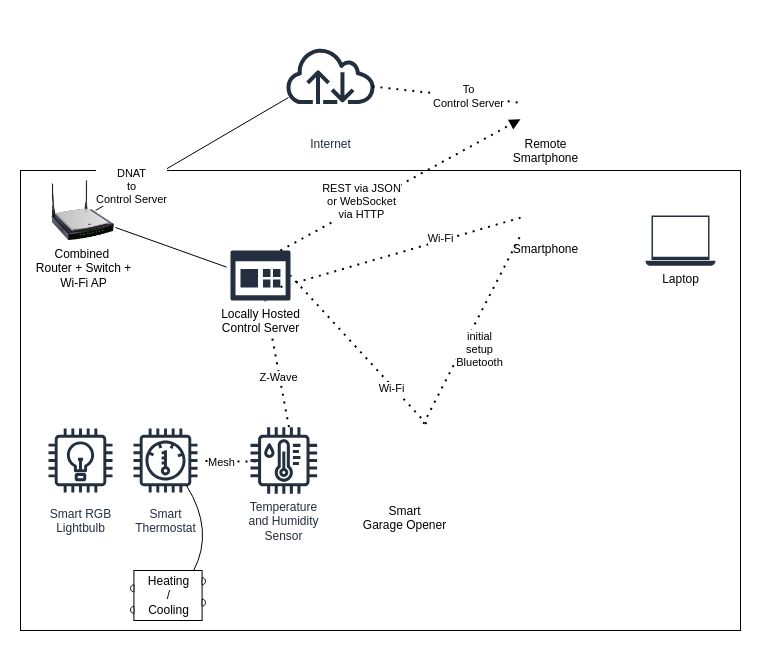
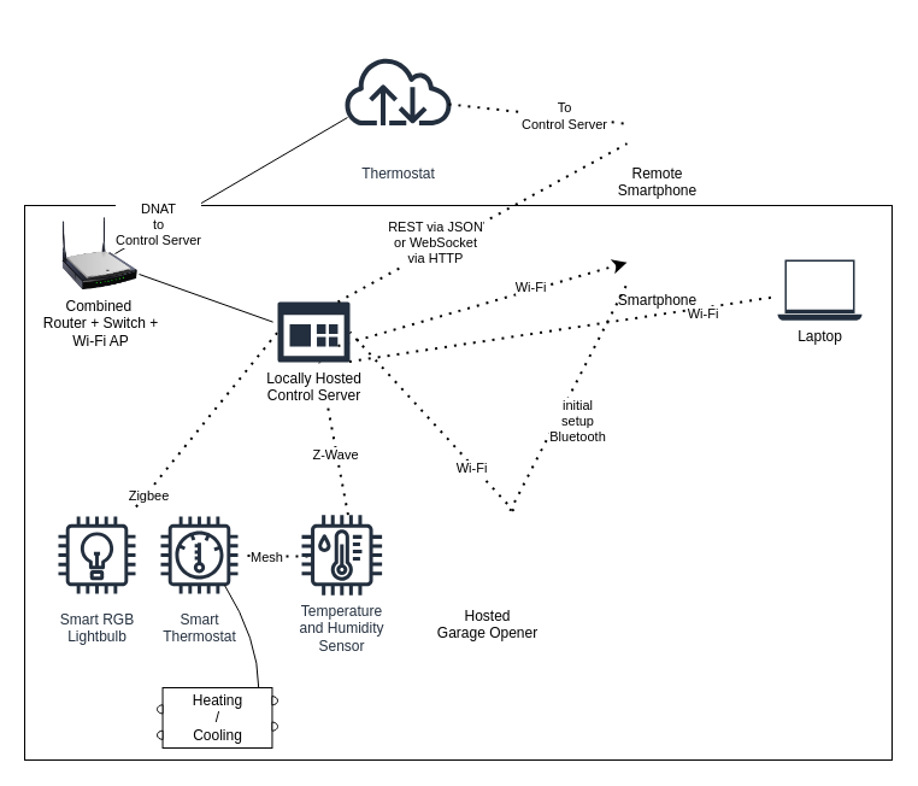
  <mxCell id="0" />
  <mxCell id="1" parent="0" />
- <mxCell id="2" value="Internet" style="sketch=0;outlineConnect=0;fontColor=#232F3E;gradientColor=none;strokeColor=#232F3E;fillColor=#ffffff;dashed=0;verticalLabelPosition=bottom;verticalAlign=top;align=center;html=1;fontSize=12;fontStyle=0;aspect=fixed;shape=mxgraph.aws4.resourceIcon;resIcon=mxgraph.aws4.internet;" vertex="1" parent="1"><mxGeometry x="275" y="20" width="110" height="110" as="geometry" /></mxCell>
+ <mxCell id="2" value="Thermostat" style="sketch=0;outlineConnect=0;fontColor=#232F3E;gradientColor=none;strokeColor=#232F3E;fillColor=#ffffff;dashed=0;verticalLabelPosition=bottom;verticalAlign=top;align=center;html=1;fontSize=12;fontStyle=0;aspect=fixed;shape=mxgraph.aws4.resourceIcon;resIcon=mxgraph.aws4.internet;" vertex="1" parent="1"><mxGeometry x="275" y="20" width="110" height="110" as="geometry" /></mxCell>
  <mxCell id="3" value="" style="rounded=0;whiteSpace=wrap;html=1;" vertex="1" parent="1"><mxGeometry x="20" y="170" width="720" height="460" as="geometry" /></mxCell>
  <mxCell id="4" value="Combined&amp;nbsp;&lt;br&gt;Router + Switch +&lt;br&gt;Wi-Fi AP" style="image;html=1;image=img/lib/clip_art/networking/Wireless_Router_N_128x128.png" vertex="1" parent="1"><mxGeometry x="40" y="180" width="85" height="60" as="geometry" /></mxCell>
  <mxCell id="5" value="" style="endArrow=none;html=1;rounded=0;" edge="1" parent="1"><mxGeometry width="50" height="50" relative="1" as="geometry"><mxPoint x="95" y="210" as="sourcePoint" /><mxPoint x="288" y="97" as="targetPoint" /></mxGeometry></mxCell>
  <mxCell id="6" value="DNAT&lt;br&gt;to&lt;div&gt;Control Server&lt;/div&gt;" style="edgeLabel;html=1;align=center;verticalAlign=middle;resizable=0;points=[];labelBackgroundColor=default;" vertex="1" connectable="0" parent="5"><mxGeometry x="-0.109" relative="1" as="geometry"><mxPoint x="-51" y="26" as="offset" /></mxGeometry></mxCell>
  <mxCell id="7" value="Smart RGB&lt;br&gt;Lightbulb" style="sketch=0;outlineConnect=0;fontColor=#232F3E;gradientColor=none;strokeColor=#232F3E;fillColor=#ffffff;dashed=0;verticalLabelPosition=bottom;verticalAlign=top;align=center;html=1;fontSize=12;fontStyle=0;aspect=fixed;shape=mxgraph.aws4.resourceIcon;resIcon=mxgraph.aws4.lightbulb;" vertex="1" parent="1"><mxGeometry x="40" y="420" width="80" height="80" as="geometry" /></mxCell>
  <mxCell id="8" value="Smartphone" style="shape=image;html=1;verticalAlign=top;verticalLabelPosition=bottom;labelBackgroundColor=#ffffff;imageAspect=0;aspect=fixed;image=https://cdn4.iconfinder.com/data/icons/essential-app-1/16/mobile-phone-smart-screen-128.png" vertex="1" parent="1"><mxGeometry x="520" y="185" width="50" height="50" as="geometry" /></mxCell>
  <mxCell id="9" value="Smart&lt;br&gt;Thermostat" style="sketch=0;outlineConnect=0;fontColor=#232F3E;gradientColor=none;strokeColor=#232F3E;fillColor=#ffffff;dashed=0;verticalLabelPosition=bottom;verticalAlign=top;align=center;html=1;fontSize=12;fontStyle=0;aspect=fixed;shape=mxgraph.aws4.resourceIcon;resIcon=mxgraph.aws4.thermostat;" vertex="1" parent="1"><mxGeometry x="125" y="420" width="80" height="80" as="geometry" /></mxCell>
- <mxCell id="10" value="Smart&lt;br&gt;Garage Opener" style="shape=image;html=1;verticalAlign=top;verticalLabelPosition=bottom;labelBackgroundColor=#ffffff;imageAspect=0;aspect=fixed;image=https://cdn3.iconfinder.com/data/icons/building-89/64/Garage-128.png;clipPath=inset(18.75% 1.56% 0% 0.78% round 5%);" vertex="1" parent="1"><mxGeometry x="360" y="423.39" width="88" height="73.216" as="geometry" /></mxCell>
+ <mxCell id="10" value="Hosted&lt;br&gt;Garage Opener" style="shape=image;html=1;verticalAlign=top;verticalLabelPosition=bottom;labelBackgroundColor=#ffffff;imageAspect=0;aspect=fixed;image=https://cdn3.iconfinder.com/data/icons/building-89/64/Garage-128.png;clipPath=inset(18.75% 1.56% 0% 0.78% round 5%);" vertex="1" parent="1"><mxGeometry x="360" y="423.39" width="88" height="73.216" as="geometry" /></mxCell>
  <mxCell id="11" value="Laptop" style="sketch=0;pointerEvents=1;shadow=0;dashed=0;html=1;strokeColor=none;fillColor=#232F3E;aspect=fixed;labelPosition=center;verticalLabelPosition=bottom;verticalAlign=top;align=center;outlineConnect=0;shape=mxgraph.vvd.laptop;" vertex="1" parent="1"><mxGeometry x="645" y="215" width="70" height="50.4" as="geometry" /></mxCell>
+ <mxCell id="12" value="" style="endArrow=none;dashed=1;html=1;dashPattern=1 3;strokeWidth=2;rounded=0;entryX=0;entryY=0.5;entryDx=0;entryDy=0;entryPerimeter=0;" edge="1" parent="1" source="7" target="31"><mxGeometry width="50" height="50" relative="1" as="geometry"><mxPoint x="70" y="410" as="sourcePoint" /><mxPoint x="120" y="360" as="targetPoint" /></mxGeometry></mxCell>
+ <mxCell id="13" value="Zigbee" style="edgeLabel;html=1;align=center;verticalAlign=middle;resizable=0;points=[];" vertex="1" connectable="0" parent="12"><mxGeometry x="-0.846" y="-2" relative="1" as="geometry"><mxPoint as="offset" /></mxGeometry></mxCell>
  <mxCell id="14" value="" style="endArrow=none;dashed=1;html=1;dashPattern=1 3;strokeWidth=2;rounded=0;exitX=0.75;exitY=0;exitDx=0;exitDy=0;entryX=1;entryY=0.5;entryDx=0;entryDy=0;entryPerimeter=0;" edge="1" parent="1" source="10" target="31"><mxGeometry width="50" height="50" relative="1" as="geometry"><mxPoint x="260" y="410" as="sourcePoint" /><mxPoint x="310" y="360" as="targetPoint" /></mxGeometry></mxCell>
  <mxCell id="15" value="Wi-Fi" style="edgeLabel;html=1;align=center;verticalAlign=middle;resizable=0;points=[];" vertex="1" connectable="0" parent="14"><mxGeometry x="-0.503" y="2" relative="1" as="geometry"><mxPoint as="offset" /></mxGeometry></mxCell>
  <mxCell id="16" value="" style="endArrow=none;html=1;rounded=0;entryX=-0.065;entryY=0.333;entryDx=0;entryDy=0;entryPerimeter=0;" edge="1" parent="1" target="31"><mxGeometry width="50" height="50" relative="1" as="geometry"><mxPoint x="115" y="227" as="sourcePoint" /><mxPoint x="200" y="230" as="targetPoint" /></mxGeometry></mxCell>
- <mxCell id="17" value="" style="endArrow=none;dashed=1;html=1;dashPattern=1 3;strokeWidth=2;rounded=0;exitX=0.833;exitY=0.73;exitDx=0;exitDy=0;exitPerimeter=0;" edge="1" parent="1" source="31" target="8"><mxGeometry width="50" height="50" relative="1" as="geometry"><mxPoint x="430" y="450" as="sourcePoint" /><mxPoint x="480" y="400" as="targetPoint" /></mxGeometry></mxCell>
+ <mxCell id="17" value="" style="endArrow=classic;dashed=1;html=1;dashPattern=1 3;strokeWidth=2;rounded=0;exitX=0.833;exitY=0.73;exitDx=0;exitDy=0;exitPerimeter=0;" edge="1" parent="1" source="31" target="8"><mxGeometry width="50" height="50" relative="1" as="geometry"><mxPoint x="430" y="450" as="sourcePoint" /><mxPoint x="480" y="400" as="targetPoint" /></mxGeometry></mxCell>
  <mxCell id="18" value="Wi-Fi" style="edgeLabel;html=1;align=center;verticalAlign=middle;resizable=0;points=[];" vertex="1" connectable="0" parent="17"><mxGeometry x="0.333" y="3" relative="1" as="geometry"><mxPoint as="offset" /></mxGeometry></mxCell>
- <mxCell id="21" value="Heating&lt;br&gt;/&lt;div&gt;Cooling&lt;/div&gt;" style="shape=mxgraph.pid.vessels.vessel_(semi-tube_heating-cooling_coil);html=1;pointerEvents=1;align=center;verticalLabelPosition=middle;verticalAlign=middle;dashed=0;labelPosition=center;" vertex="1" parent="1"><mxGeometry x="130" y="570" width="75" height="50" as="geometry" /></mxCell>
+ <mxCell id="19" value="" style="endArrow=none;dashed=1;html=1;dashPattern=1 3;strokeWidth=2;rounded=0;exitX=0.99;exitY=0.99;exitDx=0;exitDy=0;exitPerimeter=0;" edge="1" parent="1" source="31" target="11"><mxGeometry width="50" height="50" relative="1" as="geometry"><mxPoint x="540" y="420" as="sourcePoint" /><mxPoint x="590" y="370" as="targetPoint" /></mxGeometry></mxCell>
+ <mxCell id="20" value="Wi-Fi" style="edgeLabel;html=1;align=center;verticalAlign=middle;resizable=0;points=[];" vertex="1" connectable="0" parent="19"><mxGeometry x="0.644" y="-4" relative="1" as="geometry"><mxPoint as="offset" /></mxGeometry></mxCell>
+ <mxCell id="21" value="Heating&lt;br&gt;/&lt;div&gt;Cooling&lt;/div&gt;" style="shape=mxgraph.pid.vessels.vessel_(semi-tube_heating-cooling_coil);html=1;pointerEvents=1;align=center;verticalLabelPosition=middle;verticalAlign=middle;dashed=0;labelPosition=center;" vertex="1" parent="1"><mxGeometry x="130" y="570" width="100" height="50" as="geometry" /></mxCell>
  <mxCell id="22" value="" style="endArrow=none;html=1;rounded=0;exitX=0.842;exitY=0.001;exitDx=0;exitDy=0;exitPerimeter=0;curved=1;" edge="1" parent="1" source="21"><mxGeometry width="50" height="50" relative="1" as="geometry"><mxPoint x="130" y="580" as="sourcePoint" /><mxPoint x="186" y="485" as="targetPoint" /><Array as="points"><mxPoint x="214" y="530" /></Array></mxGeometry></mxCell>
  <mxCell id="23" value="" style="endArrow=none;dashed=1;html=1;dashPattern=1 3;strokeWidth=2;rounded=0;entryX=0;entryY=1;entryDx=0;entryDy=0;" edge="1" parent="1" source="10" target="8"><mxGeometry width="50" height="50" relative="1" as="geometry"><mxPoint x="360" y="300" as="sourcePoint" /><mxPoint x="410" y="250" as="targetPoint" /></mxGeometry></mxCell>
  <mxCell id="24" value="initial&lt;br&gt;setup&lt;br&gt;Bluetooth" style="edgeLabel;html=1;align=center;verticalAlign=middle;resizable=0;points=[];" vertex="1" connectable="0" parent="23"><mxGeometry x="-0.421" y="-2" relative="1" as="geometry"><mxPoint x="26" y="-22" as="offset" /></mxGeometry></mxCell>
  <mxCell id="25" value="" style="endArrow=none;dashed=1;html=1;dashPattern=1 3;strokeWidth=2;rounded=0;" edge="1" parent="1" target="31"><mxGeometry width="50" height="50" relative="1" as="geometry"><mxPoint x="288.436" y="426.61" as="sourcePoint" /><mxPoint x="310" y="360" as="targetPoint" /></mxGeometry></mxCell>
  <mxCell id="26" value="Z-Wave" style="edgeLabel;html=1;align=center;verticalAlign=middle;resizable=0;points=[];" vertex="1" connectable="0" parent="25"><mxGeometry x="-0.209" y="2" relative="1" as="geometry"><mxPoint as="offset" /></mxGeometry></mxCell>
  <mxCell id="27" value="" style="endArrow=none;dashed=1;html=1;dashPattern=1 3;strokeWidth=2;rounded=0;" edge="1" parent="1" source="9"><mxGeometry width="50" height="50" relative="1" as="geometry"><mxPoint x="210" y="490" as="sourcePoint" /><mxPoint x="260" y="461.177" as="targetPoint" /></mxGeometry></mxCell>
  <mxCell id="28" value="Mesh" style="edgeLabel;html=1;align=center;verticalAlign=middle;resizable=0;points=[];" vertex="1" connectable="0" parent="27"><mxGeometry x="-0.424" y="-1" relative="1" as="geometry"><mxPoint as="offset" /></mxGeometry></mxCell>
  <mxCell id="29" value="Temperature&lt;br&gt;and Humidity&lt;br&gt;Sensor" style="sketch=0;outlineConnect=0;fontColor=#232F3E;gradientColor=none;fillColor=#232F3E;strokeColor=none;dashed=0;verticalLabelPosition=bottom;verticalAlign=top;align=center;html=1;fontSize=12;fontStyle=0;aspect=fixed;pointerEvents=1;shape=mxgraph.aws4.iot_thing_temperature_humidity_sensor;" vertex="1" parent="1"><mxGeometry x="250" y="426.7" width="66.61" height="66.61" as="geometry" /></mxCell>
  <mxCell id="30" value="Remote&lt;br&gt;Smartphone" style="shape=image;html=1;verticalAlign=top;verticalLabelPosition=bottom;labelBackgroundColor=#ffffff;imageAspect=0;aspect=fixed;image=https://cdn4.iconfinder.com/data/icons/essential-app-1/16/mobile-phone-smart-screen-128.png" vertex="1" parent="1"><mxGeometry x="520" y="80" width="50" height="50" as="geometry" /></mxCell>
  <mxCell id="31" value="Locally Hosted&lt;br&gt;Control Server" style="sketch=0;pointerEvents=1;shadow=0;dashed=0;html=1;strokeColor=none;labelPosition=center;verticalLabelPosition=bottom;verticalAlign=top;align=center;fillColor=#232F3E;shape=mxgraph.mscae.intune.dashboard;labelBackgroundColor=default;" vertex="1" parent="1"><mxGeometry x="230" y="250" width="60" height="50" as="geometry" /></mxCell>
  <mxCell id="32" value="" style="endArrow=none;dashed=1;html=1;dashPattern=1 3;strokeWidth=2;rounded=0;" edge="1" parent="1" target="30"><mxGeometry width="50" height="50" relative="1" as="geometry"><mxPoint x="372" y="86" as="sourcePoint" /><mxPoint x="380" y="240" as="targetPoint" /></mxGeometry></mxCell>
  <mxCell id="33" value="To&lt;br&gt;Control Server" style="edgeLabel;html=1;align=center;verticalAlign=middle;resizable=0;points=[];" vertex="1" connectable="0" parent="32"><mxGeometry x="0.295" y="2" relative="1" as="geometry"><mxPoint y="1" as="offset" /></mxGeometry></mxCell>
- <mxCell id="34" value="" style="endArrow=block;dashed=1;html=1;dashPattern=1 3;strokeWidth=2;rounded=0;exitX=0.833;exitY=0;exitDx=0;exitDy=0;exitPerimeter=0;" edge="1" parent="1" source="31" target="30"><mxGeometry width="50" height="50" relative="1" as="geometry"><mxPoint x="460" y="120" as="sourcePoint" /><mxPoint x="510" y="70" as="targetPoint" /></mxGeometry></mxCell>
+ <mxCell id="34" value="" style="endArrow=none;dashed=1;html=1;dashPattern=1 3;strokeWidth=2;rounded=0;exitX=0.833;exitY=0;exitDx=0;exitDy=0;exitPerimeter=0;" edge="1" parent="1" source="31" target="30"><mxGeometry width="50" height="50" relative="1" as="geometry"><mxPoint x="460" y="120" as="sourcePoint" /><mxPoint x="510" y="70" as="targetPoint" /></mxGeometry></mxCell>
  <mxCell id="35" value="REST via JSON&lt;br&gt;or WebSocket&lt;br&gt;via HTTP" style="edgeLabel;html=1;align=center;verticalAlign=middle;resizable=0;points=[];" vertex="1" connectable="0" parent="34"><mxGeometry x="0.446" y="1" relative="1" as="geometry"><mxPoint x="-93" y="46" as="offset" /></mxGeometry></mxCell>
